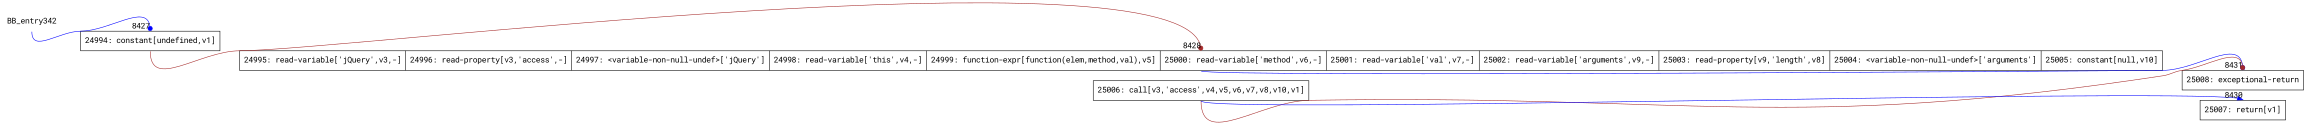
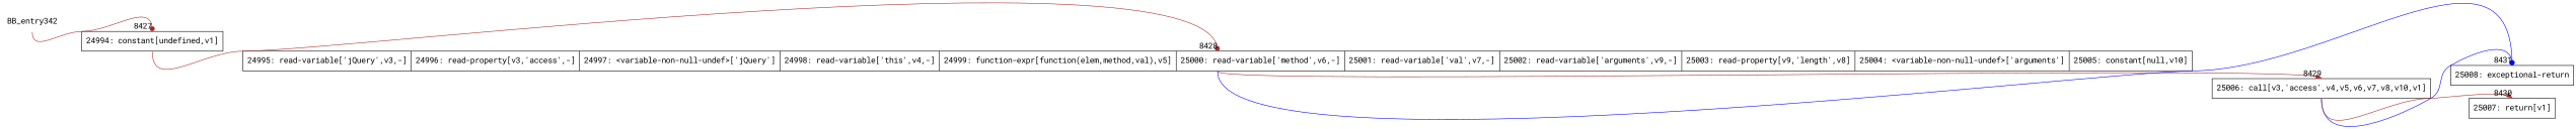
  digraph {
    fontname="Roboto Mono"
    rankdir=LR
    node [fontname="Roboto Mono" shape=record]
    edge [arrowhead=dot color=brown fontname="Roboto Mono" headport=n tailport=s]
    n1 [label=BB_entry342 shape=none]
    n2 [label="{24994: constant[undefined,v1]}"]
    n3 [label="{24995: read-variable['jQuery',v3,-]|24996: read-property[v3,'access',-]|24997: \<variable-non-null-undef\>['jQuery']|24998: read-variable['this',v4,-]|24999: function-expr[function(elem,method,val),v5]|25000: read-variable['method',v6,-]|25001: read-variable['val',v7,-]|25002: read-variable['arguments',v9,-]|25003: read-property[v9,'length',v8]|25004: \<variable-non-null-undef\>['arguments']|25005: constant[null,v10]}"]
    n4 [label="{25006: call[v3,'access',v4,v5,v6,v7,v8,v10,v1]}"]
    n5 [label="{25008: exceptional-return}"]
    n6 [label="{25007: return[v1]}"]
-   n1 -> n2 [color=blue headlabel="    8427"]
+   n1 -> n2 [headlabel="    8427"]
    n2 -> n3 [headlabel="      8428"]
+   n3 -> n4 [arrowhead=normal headlabel="      8429"]
    n3 -> n5 [color=blue headlabel="      8431"]
-   n4 -> n5
-   n4 -> n6 [arrowhead=normal color=blue headlabel="      8430"]
+   n4 -> n5 [color=blue]
+   n4 -> n6 [arrowhead=normal headlabel="      8430"]
  }
